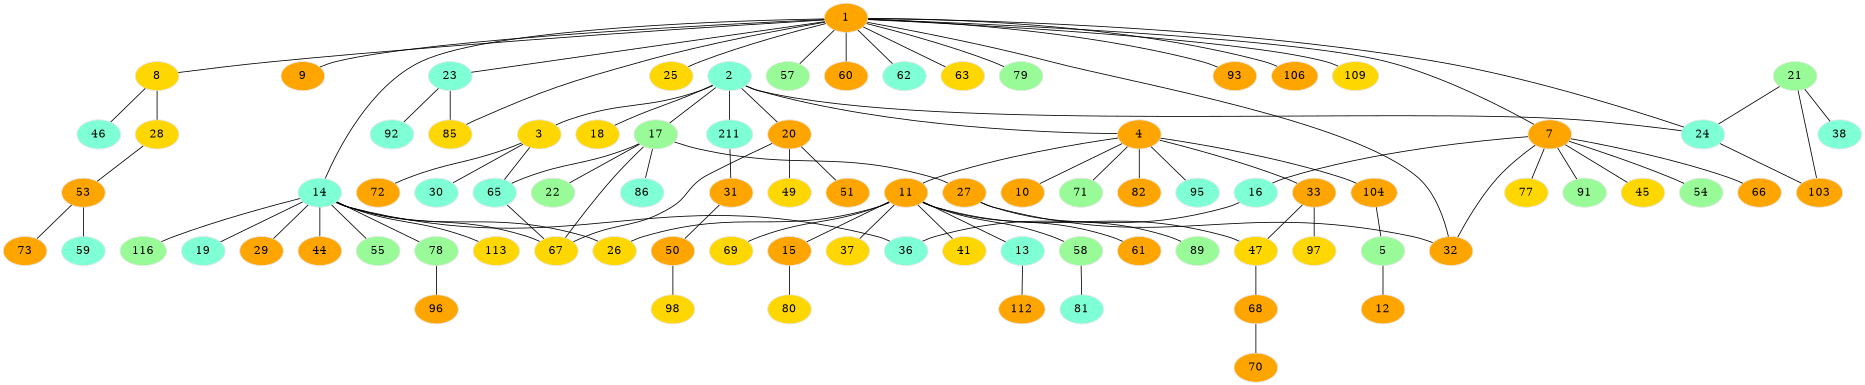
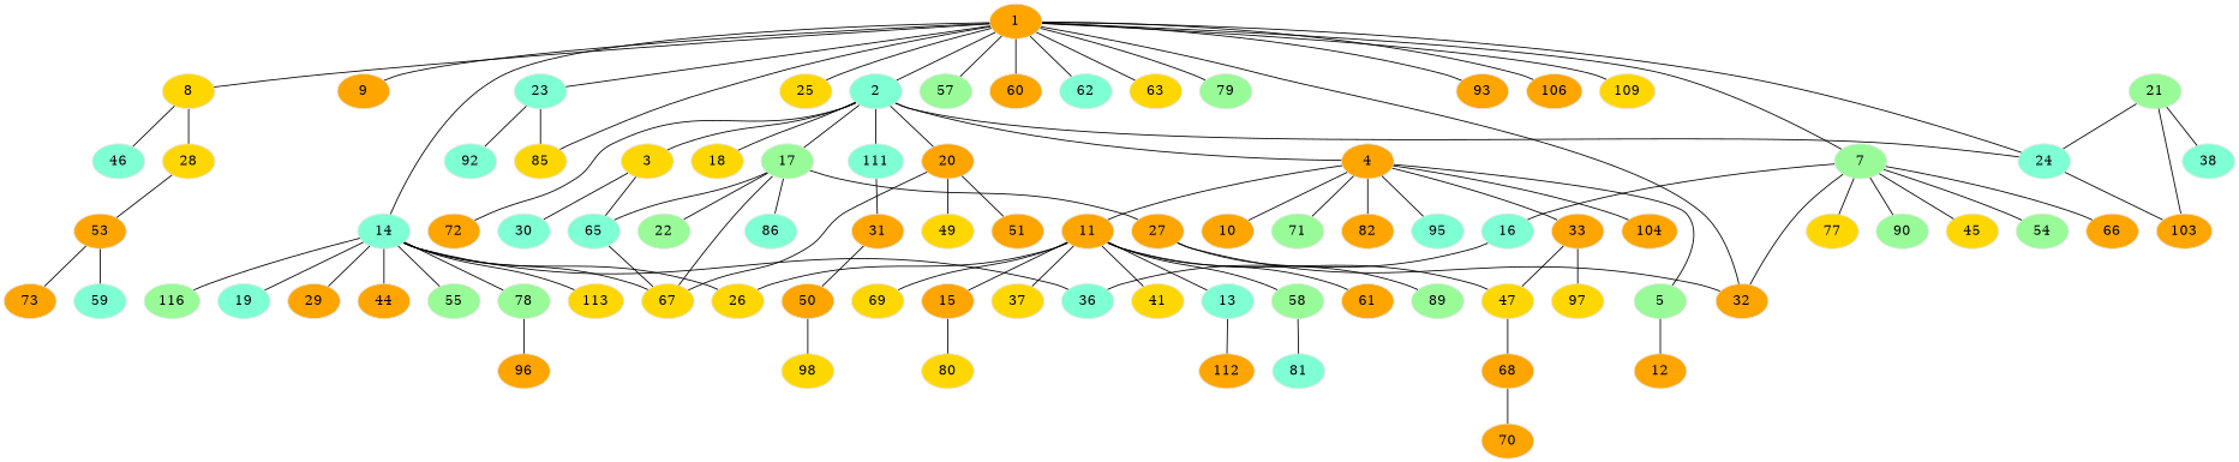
  graph {
    node [color=gray90 fillcolor=orange style=filled]
    1 [super="+6"]
    2 [fillcolor=aquamarine super="+56"]
-   7 [super="+105"]
+   7 [fillcolor=palegreen super="+105"]
    8 [fillcolor=gold]
    9
    14 [fillcolor=aquamarine super="+76"]
    23 [fillcolor=aquamarine]
    24 [fillcolor=aquamarine]
    25 [fillcolor=gold]
    32 [super="+52"]
    57 [fillcolor=palegreen]
    60
    62 [fillcolor=aquamarine]
    63 [fillcolor=gold]
    79 [fillcolor=palegreen]
    85 [fillcolor=gold super="+117"]
    93
    106
    109 [fillcolor=gold]
    3 [fillcolor=gold super="+40"]
    4 [super="+64"]
    17 [fillcolor=palegreen super="+101"]
    18 [fillcolor=gold]
    20 [super="+100"]
    72
-   111 [fillcolor=aquamarine label=211]
+   111 [fillcolor=aquamarine]
    16 [fillcolor=aquamarine super="+42"]
    45 [fillcolor=gold]
    54 [fillcolor=palegreen]
    66
    77 [fillcolor=gold]
-   90 [fillcolor=palegreen super="+114" label=91]
+   90 [fillcolor=palegreen super="+114"]
    28 [fillcolor=gold]
    46 [fillcolor=aquamarine]
    26 [fillcolor=gold super="+107"]
    19 [fillcolor=aquamarine super="+94"]
    29
    36 [fillcolor=aquamarine super="+91"]
    44
    55 [fillcolor=palegreen]
    78 [fillcolor=palegreen]
    113 [fillcolor=gold]
    116 [fillcolor=palegreen]
    67 [fillcolor=gold]
    92 [fillcolor=aquamarine]
    103
    30 [fillcolor=aquamarine]
    65 [fillcolor=aquamarine super="+115"]
    5 [fillcolor=palegreen super="+34"]
    10
    11 [super="+39"]
    33 [super="+87"]
    71 [fillcolor=palegreen]
    82
    95 [fillcolor=aquamarine]
    104
    22 [fillcolor=palegreen]
    27 [super="+75"]
    86 [fillcolor=aquamarine]
    49 [fillcolor=gold]
    51
    31
    50
    12
    13 [fillcolor=aquamarine super="+88"]
    15 [super="+110"]
    37 [fillcolor=gold]
    41 [fillcolor=gold]
    47 [fillcolor=gold super="+102"]
    58 [fillcolor=palegreen]
    61 [super="+84"]
    69 [fillcolor=gold]
    97 [fillcolor=gold]
    53 [super="+83"]
    112
    80 [fillcolor=gold]
    21 [fillcolor=palegreen]
    38 [fillcolor=aquamarine super="+74"]
    68
    81 [fillcolor=aquamarine]
    96
    89 [fillcolor=palegreen]
    59 [fillcolor=aquamarine]
    73
    98 [fillcolor=gold super="+108"]
    70
+   1 -- 2 [weight=2]
    1 -- 7
    1 -- 8
    1 -- 9
    1 -- 14
    1 -- 23
    1 -- 24
    1 -- 25
    1 -- 32
    1 -- 57
    1 -- 60
    1 -- 62
    1 -- 63
    1 -- 79
    1 -- 85
    1 -- 93
    1 -- 106
    1 -- 109
    2 -- 24
    2 -- 3
    2 -- 4
    2 -- 17
    2 -- 18
    2 -- 20
-   3 -- 72
+   2 -- 72
    2 -- 111
    7 -- 32
    7 -- 16
    7 -- 45
    7 -- 54
    7 -- 66
    7 -- 77
    7 -- 90
    8 -- 28
    8 -- 46
    14 -- 26
    14 -- 19
    14 -- 29
    14 -- 36
    14 -- 44
    14 -- 55
    14 -- 78
    14 -- 113
    14 -- 116
    14 -- 67
    23 -- 85
    23 -- 92
    24 -- 103
    3 -- 30
    3 -- 65
-   104 -- 5
+   4 -- 5
    4 -- 10
    4 -- 11
    4 -- 33
    4 -- 71
    4 -- 82
    4 -- 95
    4 -- 104
    17 -- 67
    17 -- 65
    17 -- 22
    17 -- 27
    17 -- 86
    20 -- 67
    20 -- 49
    20 -- 51
    111 -- 31
    16 -- 36
    28 -- 53
    78 -- 96
    65 -- 67
    5 -- 12
    11 -- 26
    11 -- 13
    11 -- 15
    11 -- 37
    11 -- 41
    11 -- 47
    11 -- 58
    11 -- 61
    11 -- 69
    33 -- 47
    33 -- 97
    27 -- 32
    27 -- 89
    31 -- 50
    50 -- 98
    13 -- 112
    15 -- 80
    47 -- 68
    58 -- 81
    53 -- 59
    53 -- 73
    21 -- 24
    21 -- 103
    21 -- 38
    68 -- 70
  }
